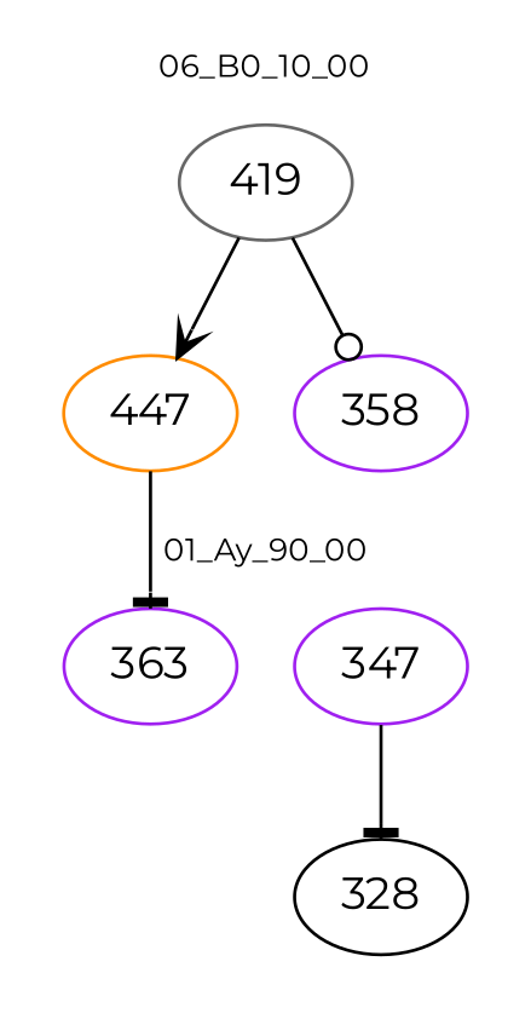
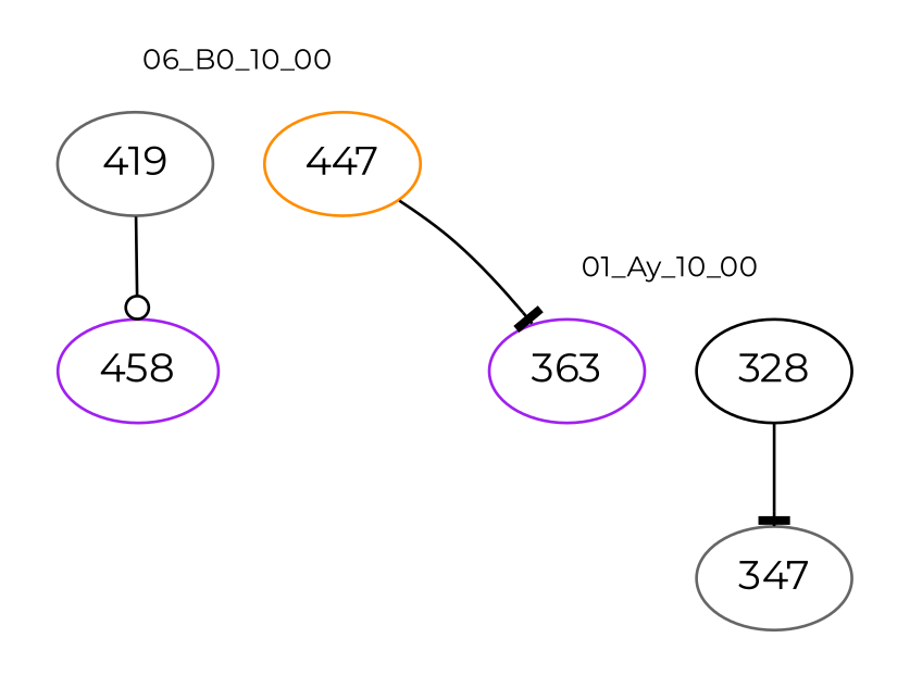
  digraph {
    fontname=Montserrat
    node [color=gray40 fontname=Montserrat]
    edge [arrowhead=tee color=black fontname=Montserrat]
-   n1 [color=purple label=347]
+   n1 [label=347]
    n2 [color=black label=328]
    n3 [color=purple label=363]
    n4 [label=419]
    n5 [color=darkorange label=447]
-   n6 [color=purple label=358]
+   n6 [color=purple label=458]
    subgraph cluster_1 {
      color=white
      fontsize=10
-     label="01_Ay_90_00"
+     label="01_Ay_10_00"
      n1
      n2
      n3
    }
    subgraph cluster_2 {
      color=white
      fontsize=10
      label="06_B0_10_00"
      n4
      n5
      n6
    }
-   n1 -> n2
-   n4 -> n5 [arrowhead=vee]
+   n2 -> n1
    n4 -> n6 [arrowhead=odot]
    n5 -> n3
  }
